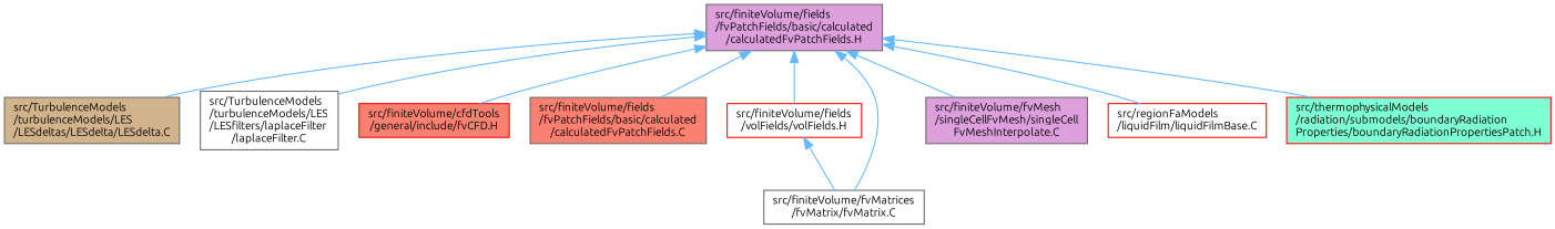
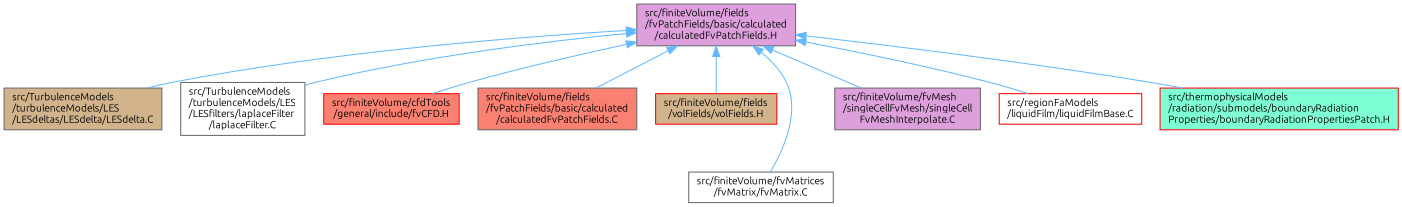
  digraph {
    fontname=Ubuntu
    node [color=grey40 fillcolor=white fontname=Ubuntu fontsize=10 shape=box style=filled]
    edge [color=steelblue1 dir=back fontname=Ubuntu fontsize=10 labelfontname=Helvetica labelfontsize=10 style=solid]
    n1 [color=gray40 fillcolor=plum fontcolor=black height=0.2 label="src/finiteVolume/fields\l/fvPatchFields/basic/calculated\l/calculatedFvPatchFields.H" width=0.4]
    n2 [fillcolor=tan height=0.2 label="src/TurbulenceModels\l/turbulenceModels/LES\l/LESdeltas/LESdelta/LESdelta.C" width=0.4]
    n3 [height=0.2 label="src/TurbulenceModels\l/turbulenceModels/LES\l/LESfilters/laplaceFilter\l/laplaceFilter.C" width=0.4]
    n4 [color=red fillcolor=salmon height=0.2 label="src/finiteVolume/cfdTools\l/general/include/fvCFD.H" width=0.4]
    n5 [fillcolor=salmon height=0.2 label="src/finiteVolume/fields\l/fvPatchFields/basic/calculated\l/calculatedFvPatchFields.C" width=0.4]
-   n6 [color=red height=0.2 label="src/finiteVolume/fields\l/volFields/volFields.H" width=0.4]
+   n6 [color=red fillcolor=tan height=0.2 label="src/finiteVolume/fields\l/volFields/volFields.H" width=0.4]
    n7 [height=0.2 label="src/finiteVolume/fvMatrices\l/fvMatrix/fvMatrix.C" width=0.4]
    n8 [fillcolor=plum height=0.2 label="src/finiteVolume/fvMesh\l/singleCellFvMesh/singleCell\lFvMeshInterpolate.C" width=0.4]
    n9 [color=red height=0.2 label="src/regionFaModels\l/liquidFilm/liquidFilmBase.C" width=0.4]
    n10 [color=red fillcolor=aquamarine height=0.2 label="src/thermophysicalModels\l/radiation/submodels/boundaryRadiation\lProperties/boundaryRadiationPropertiesPatch.H" width=0.4]
    n1 -> n2
    n1 -> n3
    n1 -> n4
    n1 -> n5
    n1 -> n6
    n1 -> n7
    n1 -> n8
    n1 -> n9
    n1 -> n10
-   n6 -> n7
  }
